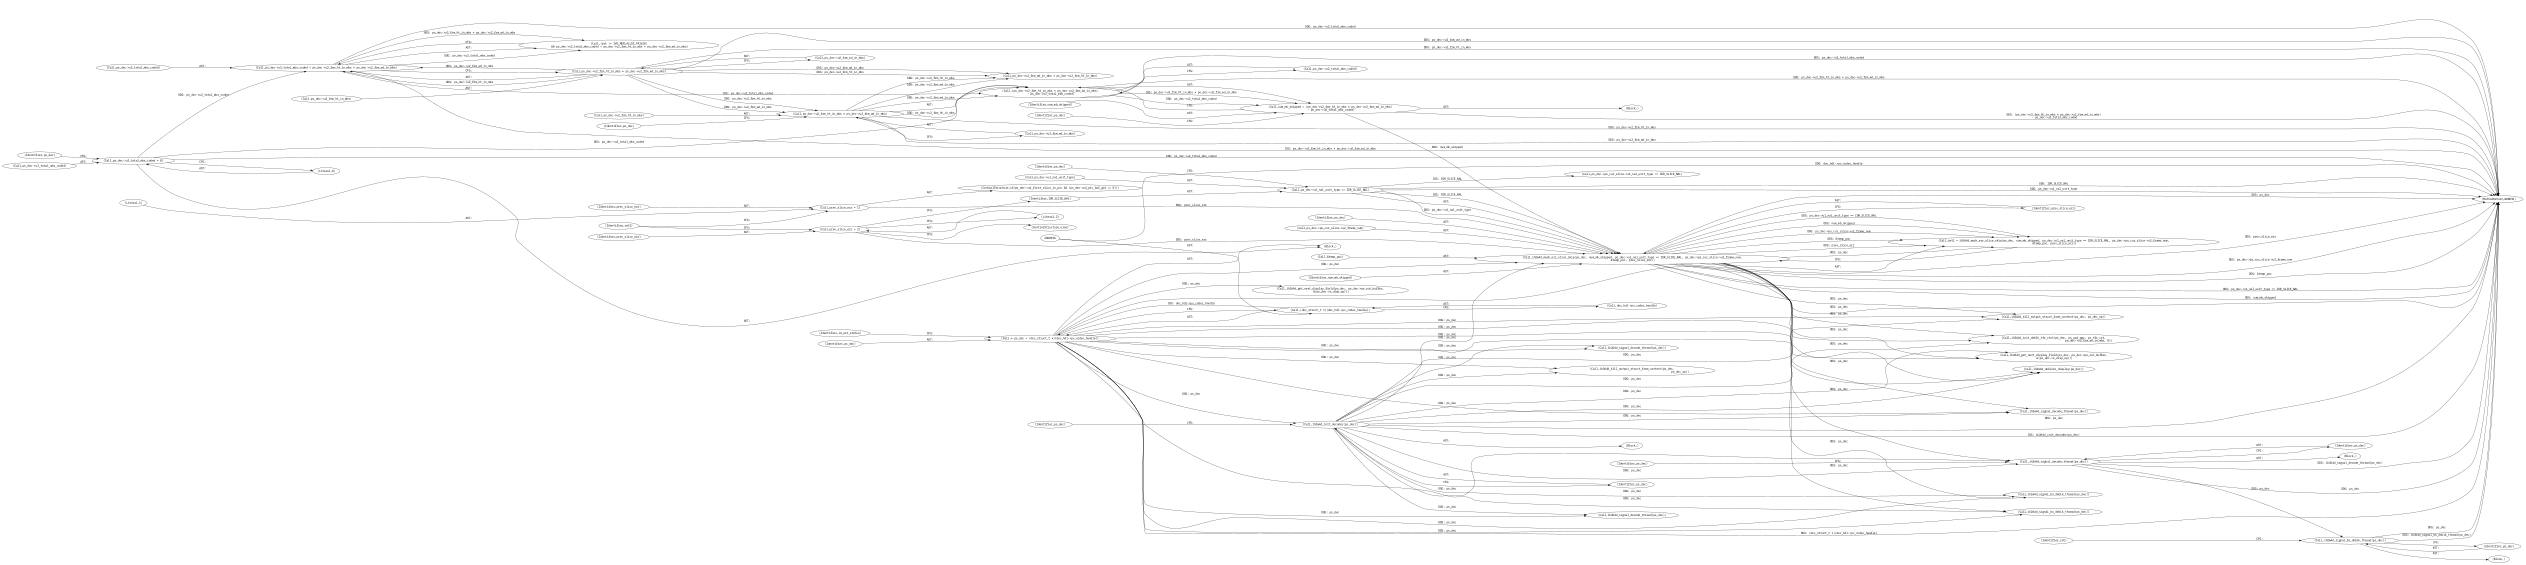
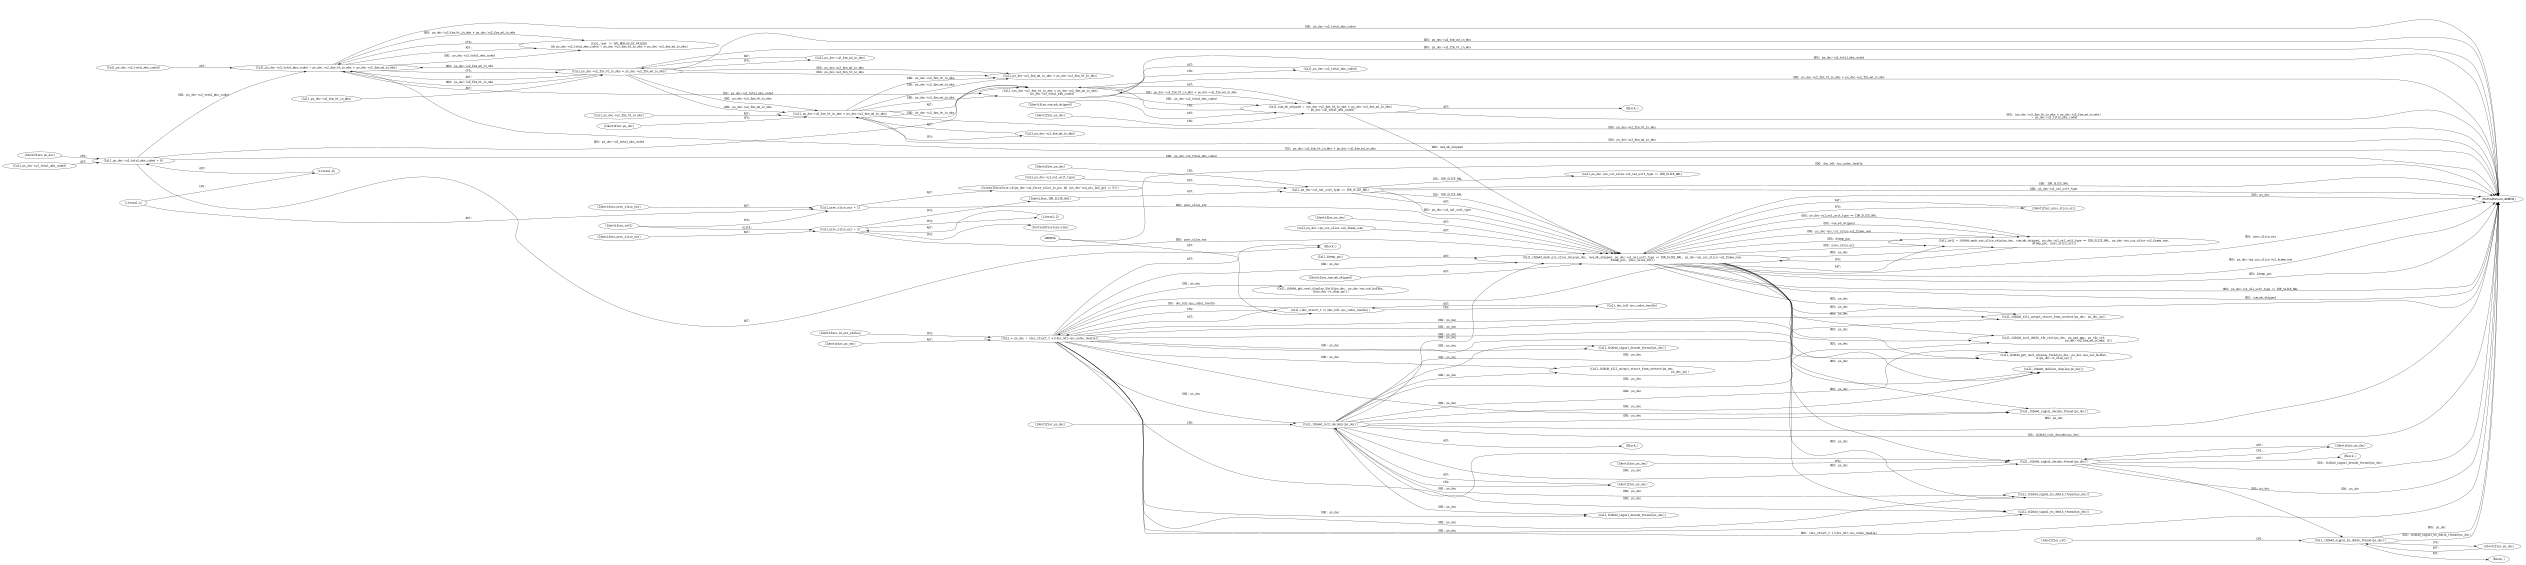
  digraph {
    fontname="IBM Plex Mono"
    rankdir=LR
    node [fontname="IBM Plex Mono"]
    edge [fontname="IBM Plex Mono"]
    n1 [label="(Call,ih264d_signal_decode_thread(ps_dec))"]
    n2 [label="(Call,ih264d_signal_bs_deblk_thread(ps_dec))"]
    n3 [label="(Identifier,ps_dec)"]
    n4 [label="(Block,)"]
    n5 [label="(MethodReturn,WORD32)"]
    n6 [label="(Identifier,ps_dec)"]
    n7 [label="(Block,)"]
    n8 [label="(Call,ih264d_init_decoder(ps_dec))"]
    n9 [label="(Call,ih264d_mark_err_slice_skip(ps_dec, num_mb_skipped, ps_dec->u1_nal_unit_type == IDR_SLICE_NAL, ps_dec->ps_cur_slice->u2_frame_num,\n &temp_poc, prev_slice_err))"]
    n10 [label="(Call,ih264d_signal_decode_thread(ps_dec))"]
    n11 [label="(Call,ih264d_signal_decode_thread(ps_dec))"]
    n12 [label="(Call,ih264d_signal_bs_deblk_thread(ps_dec))"]
    n13 [label="(Call,ih264d_signal_decode_thread(ps_dec))"]
    n14 [label="(Block,)"]
    n15 [label="(Call,ih264d_signal_bs_deblk_thread(ps_dec))"]
    n16 [label="(Call,ih264d_fill_output_struct_from_context(ps_dec, ps_dec_op))"]
    n17 [label="(Identifier,ps_dec)"]
    n18 [label="(Call,ih264d_init_deblk_tfr_ctxt(ps_dec, ps_pad_mgr, ps_tfr_cxt,\n                                           ps_dec->u2_frm_wd_in_mbs, 0))"]
    n19 [label="(Call,ih264d_get_next_display_field(ps_dec, ps_dec->ps_out_buffer,\n &(ps_dec->s_disp_op)))"]
    n20 [label="(Call,ih264d_fill_output_struct_from_context(ps_dec,\n                                                           ps_dec_op))"]
    n21 [label="(Call,ih264d_deblock_display(ps_dec))"]
    n22 [label="(Identifier,prev_slice_err)"]
    n23 [label="(Call,ret1 = ih264d_mark_err_slice_skip(ps_dec, num_mb_skipped, ps_dec->u1_nal_unit_type == IDR_SLICE_NAL, ps_dec->ps_cur_slice->u2_frame_num,\n &temp_poc, prev_slice_err))"]
    n24 [label="(Call,* ps_dec = (dec_struct_t *)(dec_hdl->pv_codec_handle))"]
    n25 [label="(Call,(dec_struct_t *)(dec_hdl->pv_codec_handle))"]
    n26 [label="(Block,)"]
    n27 [label="(Call,ih264d_get_next_display_field(ps_dec, ps_dec->ps_out_buffer,\n &(ps_dec->s_disp_op)))"]
    n28 [label="(Call,dec_hdl->pv_codec_handle)"]
    n29 [label="(Call,num_mb_skipped = (ps_dec->u2_frm_ht_in_mbs * ps_dec->u2_frm_wd_in_mbs)\n - ps_dec->u2_total_mbs_coded)"]
    n30 [label="(Call,(ps_dec->u2_frm_ht_in_mbs * ps_dec->u2_frm_wd_in_mbs)\n - ps_dec->u2_total_mbs_coded)"]
    n31 [label="(Block,)"]
    n32 [label="(Call,ps_dec->u2_total_mbs_coded)"]
    n33 [label="(Call,ps_dec->u2_frm_ht_in_mbs * ps_dec->u2_frm_wd_in_mbs)"]
    n34 [label="(Call,ps_dec->u2_frm_wd_in_mbs * ps_dec->u2_frm_ht_in_mbs)"]
    n35 [label="(Call,ps_dec->u2_frm_wd_in_mbs)"]
    n36 [label="(Call,ps_dec->u2_frm_ht_in_mbs * ps_dec->u2_frm_wd_in_mbs)"]
    n37 [label="(Call,ps_dec->u2_total_mbs_coded < ps_dec->u2_frm_ht_in_mbs * ps_dec->u2_frm_wd_in_mbs)"]
    n38 [label="(Call,ps_dec->u2_frm_wd_in_mbs)"]
    n39 [label="(Call,(ret != IVD_MEM_ALLOC_FAILED)\n && ps_dec->u2_total_mbs_coded < ps_dec->u2_frm_ht_in_mbs * ps_dec->u2_frm_wd_in_mbs)"]
    n40 [label="(Call,ps_dec->u2_total_mbs_coded = 0)"]
    n41 [label="(Literal,0)"]
    n42 [label="(Call,ps_dec->u1_nal_unit_type == IDR_SLICE_NAL)"]
    n43 [label="(Call,ps_dec->ps_cur_slice->u1_nal_unit_type == IDR_SLICE_NAL)"]
    n44 [label="(Identifier,IDR_SLICE_NAL)"]
    n45 [label="(Call,prev_slice_err = 1)"]
    n46 [label="(ControlStructure,if(ps_dec->u4_first_slice_in_pic && (ps_dec->u4_pic_buf_got == 0)))"]
    n47 [label="(Literal,1)"]
    n48 [label="(Call,prev_slice_err = 2)"]
    n49 [label="(Literal,2)"]
    n50 [label="(ControlStructure,else)"]
    n51 [label="(Call,ps_dec->ps_cur_slice->u2_frame_num)"]
    n52 [label="(Call,ps_dec->u1_nal_unit_type)"]
    n53 [label="(Call,ps_dec->u2_total_mbs_coded)"]
    n54 [label="(Identifier,ret)"]
    n55 [label="(Call,&temp_poc)"]
    n56 [label="(Identifier,num_mb_skipped)"]
    n57 [label="(Identifier,ps_dec)"]
    n58 [label="(Identifier,prev_slice_err)"]
    n59 [label="(Call,ps_dec->u2_frm_ht_in_mbs)"]
    n60 [label="(Identifier,prev_slice_err)"]
    n61 [label="(Identifier,ps_dec)"]
    n62 [label="(Identifier,i4_err_status)"]
    n63 [label="(Identifier,ps_dec)"]
    n64 [label="(Call,ps_dec->u2_total_mbs_coded)"]
    n65 [label="(Identifier,ps_dec)"]
    n66 [label="(Identifier,ps_dec)"]
    n67 [label="(Identifier,num_mb_skipped)"]
    n68 [label="(Call,ps_dec->u2_frm_ht_in_mbs)"]
    n69 [label="(Identifier,ps_dec)"]
    n70 [label="(Identifier,ret1)"]
    n71 [label="(Identifier,ps_dec)"]
    n72 [label="(Identifier,ps_dec)"]
    1000156
    n1 -> n2 [label="DDG: ps_dec"]
    n1 -> n3 [label="CFG: "]
    n1 -> n4 [label="AST: "]
    n1 -> n5 [label="DDG: ih264d_signal_decode_thread(ps_dec)"]
    n1 -> n5 [label="DDG: ps_dec"]
    n2 -> n5 [label="DDG: ih264d_signal_bs_deblk_thread(ps_dec)"]
    n2 -> n5 [label="DDG: ps_dec"]
    n2 -> n6 [label="CFG: "]
    n2 -> n7 [label="AST: "]
    n3 -> n1 [label="AST: "]
    n6 -> n2 [label="AST: "]
    n8 -> n1 [label="DDG: ps_dec"]
    n8 -> n5 [label="DDG: ps_dec"]
    n8 -> n5 [label="DDG: ih264d_init_decoder(ps_dec)"]
    n8 -> n9 [label="DDG: ps_dec"]
    n8 -> n10 [label="DDG: ps_dec"]
    n8 -> n11 [label="DDG: ps_dec"]
    n8 -> n12 [label="DDG: ps_dec"]
    n8 -> n13 [label="DDG: ps_dec"]
    n8 -> n14 [label="AST: "]
    n8 -> n15 [label="DDG: ps_dec"]
    n8 -> n16 [label="DDG: ps_dec"]
    n8 -> n17 [label="CFG: "]
    n8 -> n18 [label="DDG: ps_dec"]
    n8 -> n19 [label="DDG: ps_dec"]
    n8 -> n20 [label="DDG: ps_dec"]
    n8 -> n21 [label="DDG: ps_dec"]
    n9 -> n1 [label="DDG: ps_dec"]
    n9 -> n5 [label="DDG: ps_dec->u1_nal_unit_type == IDR_SLICE_NAL"]
    n9 -> n5 [label="DDG: num_mb_skipped"]
    n9 -> n5 [label="DDG: ps_dec"]
    n9 -> n5 [label="DDG: prev_slice_err"]
    n9 -> n5 [label="DDG: ps_dec->ps_cur_slice->u2_frame_num"]
    n9 -> n5 [label="DDG: &temp_poc"]
    n9 -> n10 [label="DDG: ps_dec"]
    n9 -> n12 [label="DDG: ps_dec"]
    n9 -> n15 [label="DDG: ps_dec"]
    n9 -> n16 [label="DDG: ps_dec"]
    n9 -> n18 [label="DDG: ps_dec"]
    n9 -> n19 [label="DDG: ps_dec"]
    n9 -> n21 [label="DDG: ps_dec"]
    n9 -> n22 [label="CFG: "]
    n9 -> n23 [label="AST: "]
    n9 -> n23 [label="DDG: ps_dec->u1_nal_unit_type == IDR_SLICE_NAL"]
    n9 -> n23 [label="DDG: num_mb_skipped"]
    n9 -> n23 [label="DDG: ps_dec->ps_cur_slice->u2_frame_num"]
    n9 -> n23 [label="DDG: &temp_poc"]
    n9 -> n23 [label="DDG: prev_slice_err"]
    n9 -> n23 [label="DDG: ps_dec"]
    n17 -> n8 [label="AST: "]
    n22 -> n9 [label="AST: "]
    n23 -> n9 [label="CFG: "]
    n24 -> n1 [label="DDG: ps_dec"]
    n24 -> n5 [label="DDG: (dec_struct_t *)(dec_hdl->pv_codec_handle)"]
    n24 -> n5 [label="DDG: ps_dec"]
    n24 -> n8 [label="DDG: ps_dec"]
    n24 -> n9 [label="DDG: ps_dec"]
    n24 -> n10 [label="DDG: ps_dec"]
    n24 -> n11 [label="DDG: ps_dec"]
    n24 -> n12 [label="DDG: ps_dec"]
    n24 -> n13 [label="DDG: ps_dec"]
    n24 -> n15 [label="DDG: ps_dec"]
    n24 -> n16 [label="DDG: ps_dec"]
    n24 -> n18 [label="DDG: ps_dec"]
    n24 -> n19 [label="DDG: ps_dec"]
    n24 -> n20 [label="DDG: ps_dec"]
    n24 -> n21 [label="DDG: ps_dec"]
    n24 -> n25 [label="CFG: "]
    n24 -> n26 [label="AST: "]
    n24 -> n27 [label="DDG: ps_dec"]
    n25 -> n24 [label="AST: "]
    n25 -> n24 [label="DDG: dec_hdl->pv_codec_handle"]
    n25 -> n28 [label="CFG: "]
    n28 -> n25 [label="AST: "]
    n29 -> n5 [label="DDG: (ps_dec->u2_frm_ht_in_mbs * ps_dec->u2_frm_wd_in_mbs)\n - ps_dec->u2_total_mbs_coded"]
    n29 -> n9 [label="DDG: num_mb_skipped"]
    n29 -> n30 [label="CFG: "]
    n29 -> n31 [label="AST: "]
    n30 -> n5 [label="DDG: ps_dec->u2_total_mbs_coded"]
    n30 -> n5 [label="DDG: ps_dec->u2_frm_ht_in_mbs * ps_dec->u2_frm_wd_in_mbs"]
    n30 -> n29 [label="AST: "]
    n30 -> n29 [label="DDG: ps_dec->u2_frm_ht_in_mbs * ps_dec->u2_frm_wd_in_mbs"]
    n30 -> n29 [label="DDG: ps_dec->u2_total_mbs_coded"]
    n30 -> n32 [label="CFG: "]
    n32 -> n30 [label="AST: "]
    n33 -> n5 [label="DDG: ps_dec->u2_frm_ht_in_mbs"]
    n33 -> n5 [label="DDG: ps_dec->u2_frm_wd_in_mbs"]
    n33 -> n30 [label="AST: "]
    n33 -> n30 [label="DDG: ps_dec->u2_frm_ht_in_mbs"]
    n33 -> n30 [label="DDG: ps_dec->u2_frm_wd_in_mbs"]
    n33 -> n34 [label="DDG: ps_dec->u2_frm_wd_in_mbs"]
    n33 -> n34 [label="DDG: ps_dec->u2_frm_ht_in_mbs"]
    n33 -> n35 [label="CFG: "]
    n35 -> n33 [label="AST: "]
    n36 -> n5 [label="DDG: ps_dec->u2_frm_wd_in_mbs"]
    n36 -> n5 [label="DDG: ps_dec->u2_frm_ht_in_mbs"]
    n36 -> n33 [label="DDG: ps_dec->u2_frm_ht_in_mbs"]
    n36 -> n33 [label="DDG: ps_dec->u2_frm_wd_in_mbs"]
    n36 -> n34 [label="DDG: ps_dec->u2_frm_wd_in_mbs"]
    n36 -> n34 [label="DDG: ps_dec->u2_frm_ht_in_mbs"]
    n36 -> n37 [label="AST: "]
    n36 -> n37 [label="DDG: ps_dec->u2_frm_ht_in_mbs"]
    n36 -> n37 [label="DDG: ps_dec->u2_frm_wd_in_mbs"]
    n36 -> n38 [label="CFG: "]
    n37 -> n5 [label="DDG: ps_dec->u2_total_mbs_coded"]
    n37 -> n5 [label="DDG: ps_dec->u2_frm_ht_in_mbs * ps_dec->u2_frm_wd_in_mbs"]
    n37 -> n30 [label="DDG: ps_dec->u2_total_mbs_coded"]
    n37 -> n36 [label="CFG: "]
    n37 -> n39 [label="AST: "]
    n37 -> n39 [label="DDG: ps_dec->u2_total_mbs_coded"]
    n37 -> n39 [label="DDG: ps_dec->u2_frm_ht_in_mbs * ps_dec->u2_frm_wd_in_mbs"]
    n38 -> n36 [label="AST: "]
    n39 -> n37 [label="CFG: "]
    n40 -> n5 [label="DDG: ps_dec->u2_total_mbs_coded"]
    n40 -> n26 [label="AST: "]
    n40 -> n30 [label="DDG: ps_dec->u2_total_mbs_coded"]
    n40 -> n37 [label="DDG: ps_dec->u2_total_mbs_coded"]
-   n40 -> n41 [label="CFG: "]
+   n47 -> n41 [label="CFG: "]
    n41 -> n40 [label="AST: "]
    n42 -> n5 [label="DDG: IDR_SLICE_NAL"]
    n42 -> n5 [label="DDG: ps_dec->u1_nal_unit_type"]
    n42 -> n9 [label="AST: "]
    n42 -> n9 [label="DDG: ps_dec->u1_nal_unit_type"]
    n42 -> n9 [label="DDG: IDR_SLICE_NAL"]
    n42 -> n43 [label="DDG: IDR_SLICE_NAL"]
    n44 -> n42 [label="AST: "]
    n45 -> n9 [label="DDG: prev_slice_err"]
    n45 -> n46 [label="AST: "]
    n47 -> n45 [label="AST: "]
    n48 -> n9 [label="DDG: prev_slice_err"]
    n48 -> n44 [label="CFG: "]
    n48 -> n49 [label="CFG: "]
    n48 -> n50 [label="CFG: "]
    n49 -> n48 [label="AST: "]
    n51 -> n9 [label="AST: "]
    n52 -> n42 [label="AST: "]
    n53 -> n37 [label="AST: "]
    n54 -> n2 [label="CFG: "]
    n55 -> n9 [label="AST: "]
    n56 -> n29 [label="AST: "]
    n57 -> n33 [label="CFG: "]
    n58 -> n45 [label="AST: "]
    n59 -> n33 [label="AST: "]
    n60 -> n48 [label="AST: "]
    n61 -> n29 [label="CFG: "]
    n62 -> n24 [label="CFG: "]
    n63 -> n40 [label="CFG: "]
    n64 -> n40 [label="AST: "]
    n65 -> n8 [label="CFG: "]
    n66 -> n1 [label="CFG: "]
    n67 -> n9 [label="AST: "]
    n68 -> n36 [label="AST: "]
    n69 -> n9 [label="AST: "]
    n70 -> n45 [label="CFG: "]
-   n70 -> n48 [label="CFG: "]
+   n70 -> n48 [label="SLICE: "]
    n71 -> n42 [label="CFG: "]
    n72 -> n24 [label="AST: "]
    1000156 -> n5 [label="DDG: dec_hdl->pv_codec_handle"]
    1000156 -> n25 [label="AST: "]
  }
